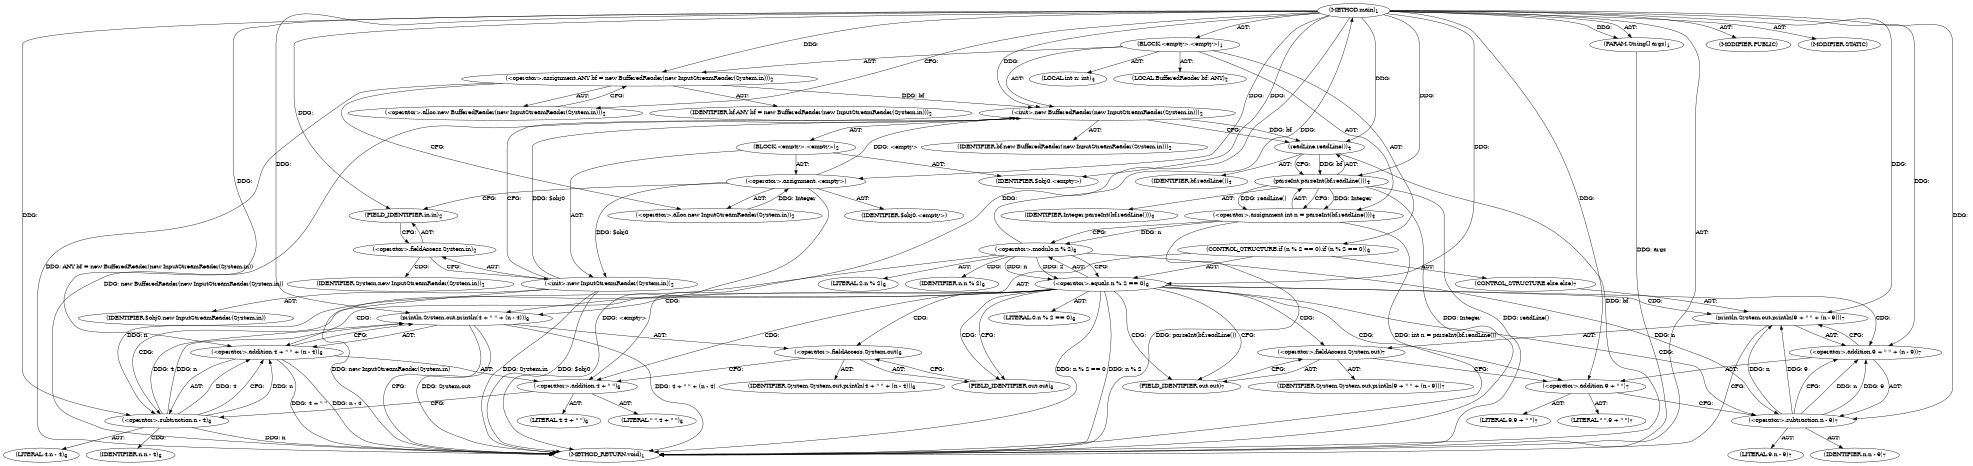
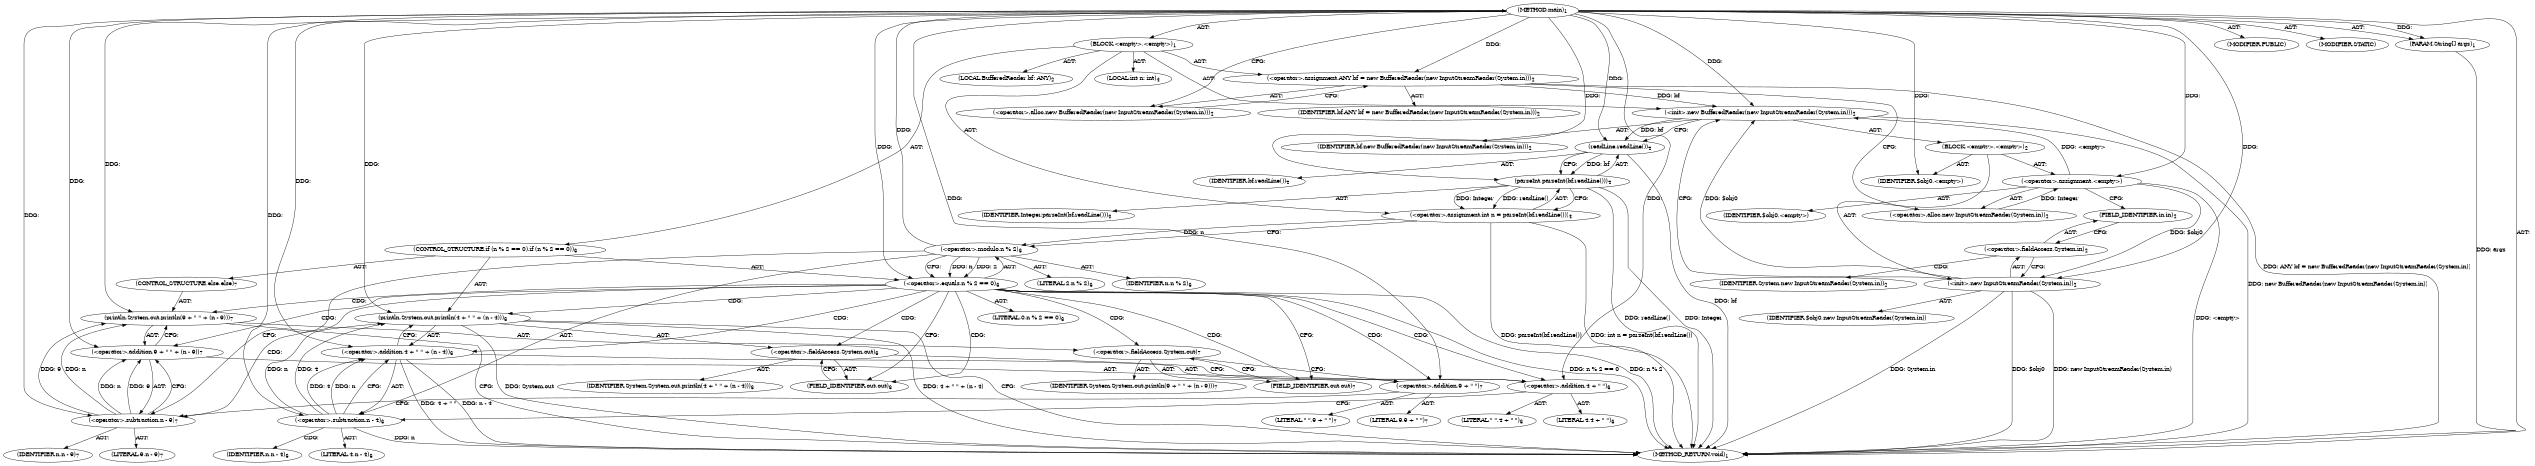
  digraph {
    n1 [label=<(METHOD,main)<SUB>1</SUB>>]
    n2 [label=<(PARAM,String[] args)<SUB>1</SUB>>]
    n3 [label=<(BLOCK,&lt;empty&gt;,&lt;empty&gt;)<SUB>1</SUB>>]
    n4 [label=<(&lt;operator&gt;.assignment,ANY bf = new BufferedReader(new InputStreamReader(System.in)))<SUB>2</SUB>>]
    n5 [label=<(&lt;operator&gt;.alloc,new BufferedReader(new InputStreamReader(System.in)))<SUB>2</SUB>>]
    n6 [label=<(&lt;init&gt;,new BufferedReader(new InputStreamReader(System.in)))<SUB>2</SUB>>]
    n7 [label=<(&lt;operator&gt;.assignment,&lt;empty&gt;)>]
    n8 [label=<(&lt;init&gt;,new InputStreamReader(System.in))<SUB>2</SUB>>]
    n9 [label=<(IDENTIFIER,$obj0,&lt;empty&gt;)>]
    n10 [label=<(parseInt,parseInt(bf.readLine()))<SUB>4</SUB>>]
    n11 [label=<(readLine,readLine())<SUB>4</SUB>>]
    n12 [label=<(&lt;operator&gt;.equals,n % 2 == 0)<SUB>6</SUB>>]
    n13 [label=<(println,System.out.println(4 + &quot; &quot; + (n - 4)))<SUB>6</SUB>>]
    n14 [label=<(&lt;operator&gt;.addition,4 + &quot; &quot; + (n - 4))<SUB>6</SUB>>]
    n15 [label=<(&lt;operator&gt;.addition,4 + &quot; &quot;)<SUB>6</SUB>>]
    n16 [label=<(&lt;operator&gt;.subtraction,n - 4)<SUB>6</SUB>>]
    n17 [label=<(println,System.out.println(9 + &quot; &quot; + (n - 9)))<SUB>7</SUB>>]
    n18 [label=<(&lt;operator&gt;.addition,9 + &quot; &quot; + (n - 9))<SUB>7</SUB>>]
    n19 [label=<(&lt;operator&gt;.addition,9 + &quot; &quot;)<SUB>7</SUB>>]
    n20 [label=<(&lt;operator&gt;.subtraction,n - 9)<SUB>7</SUB>>]
    n21 [label=<(MODIFIER,PUBLIC)>]
    n22 [label=<(MODIFIER,STATIC)>]
    n23 [label=<(METHOD_RETURN,void)<SUB>1</SUB>>]
    n24 [label=<(LOCAL,BufferedReader bf: ANY)<SUB>2</SUB>>]
    n25 [label=<(LOCAL,int n: int)<SUB>4</SUB>>]
    n26 [label=<(&lt;operator&gt;.assignment,int n = parseInt(bf.readLine()))<SUB>4</SUB>>]
    n27 [label=<(CONTROL_STRUCTURE,if (n % 2 == 0),if (n % 2 == 0))<SUB>6</SUB>>]
    n28 [label=<(IDENTIFIER,bf,ANY bf = new BufferedReader(new InputStreamReader(System.in)))<SUB>2</SUB>>]
    n29 [label=<(&lt;operator&gt;.alloc,new InputStreamReader(System.in))<SUB>2</SUB>>]
    n30 [label=<(IDENTIFIER,bf,new BufferedReader(new InputStreamReader(System.in)))<SUB>2</SUB>>]
    n31 [label=<(BLOCK,&lt;empty&gt;,&lt;empty&gt;)<SUB>2</SUB>>]
    n32 [label=<(IDENTIFIER,$obj0,&lt;empty&gt;)>]
    n33 [label=<(FIELD_IDENTIFIER,in,in)<SUB>2</SUB>>]
    n34 [label=<(IDENTIFIER,$obj0,new InputStreamReader(System.in))>]
    n35 [label=<(&lt;operator&gt;.fieldAccess,System.in)<SUB>2</SUB>>]
    n36 [label=<(IDENTIFIER,Integer,parseInt(bf.readLine()))<SUB>4</SUB>>]
    n37 [label=<(IDENTIFIER,bf,readLine())<SUB>4</SUB>>]
    n38 [label=<(&lt;operator&gt;.modulo,n % 2)<SUB>6</SUB>>]
    n39 [label=<(LITERAL,0,n % 2 == 0)<SUB>6</SUB>>]
    n40 [label=<(&lt;operator&gt;.fieldAccess,System.out)<SUB>6</SUB>>]
    n41 [label=<(FIELD_IDENTIFIER,out,out)<SUB>6</SUB>>]
    n42 [label=<(&lt;operator&gt;.fieldAccess,System.out)<SUB>7</SUB>>]
    n43 [label=<(FIELD_IDENTIFIER,out,out)<SUB>7</SUB>>]
    n44 [label=<(IDENTIFIER,n,n % 2)<SUB>6</SUB>>]
    n45 [label=<(LITERAL,2,n % 2)<SUB>6</SUB>>]
    n46 [label=<(LITERAL,4,4 + &quot; &quot;)<SUB>6</SUB>>]
    n47 [label=<(LITERAL,&quot; &quot;,4 + &quot; &quot;)<SUB>6</SUB>>]
    n48 [label=<(IDENTIFIER,n,n - 4)<SUB>6</SUB>>]
    n49 [label=<(LITERAL,4,n - 4)<SUB>6</SUB>>]
    n50 [label=<(LITERAL,9,9 + &quot; &quot;)<SUB>7</SUB>>]
    n51 [label=<(LITERAL,&quot; &quot;,9 + &quot; &quot;)<SUB>7</SUB>>]
    n52 [label=<(IDENTIFIER,n,n - 9)<SUB>7</SUB>>]
    n53 [label=<(LITERAL,9,n - 9)<SUB>7</SUB>>]
    n54 [label=<(CONTROL_STRUCTURE,else,else)<SUB>7</SUB>>]
    n55 [label=<(IDENTIFIER,System,new InputStreamReader(System.in))<SUB>2</SUB>>]
    n56 [label=<(IDENTIFIER,System,System.out.println(4 + &quot; &quot; + (n - 4)))<SUB>6</SUB>>]
    n57 [label=<(IDENTIFIER,System,System.out.println(9 + &quot; &quot; + (n - 9)))<SUB>7</SUB>>]
    n1 -> n2 [label="AST: "]
    n1 -> n2 [label="DDG: "]
    n1 -> n3 [label="AST: "]
    n1 -> n4 [label="DDG: "]
    n1 -> n5 [label="CFG: "]
    n1 -> n6 [label="DDG: "]
    n1 -> n7 [label="DDG: "]
-   n1 -> n33 [label="DDG: "]
+   n1 -> n8 [label="DDG: "]
    n1 -> n9 [label="DDG: "]
    n1 -> n10 [label="DDG: "]
    n1 -> n11 [label="DDG: "]
    n1 -> n12 [label="DDG: "]
    n1 -> n13 [label="DDG: "]
    n1 -> n14 [label="DDG: "]
    n1 -> n15 [label="DDG: "]
    n1 -> n16 [label="DDG: "]
    n1 -> n17 [label="DDG: "]
    n1 -> n18 [label="DDG: "]
    n1 -> n19 [label="DDG: "]
    n1 -> n20 [label="DDG: "]
    n1 -> n21 [label="AST: "]
    n1 -> n22 [label="AST: "]
    n1 -> n23 [label="AST: "]
    n2 -> n23 [label="DDG: args"]
    n3 -> n4 [label="AST: "]
    n3 -> n6 [label="AST: "]
    n3 -> n24 [label="AST: "]
    n3 -> n25 [label="AST: "]
    n3 -> n26 [label="AST: "]
    n3 -> n27 [label="AST: "]
    n4 -> n5 [label="AST: "]
    n4 -> n6 [label="DDG: bf"]
    n4 -> n23 [label="DDG: ANY bf = new BufferedReader(new InputStreamReader(System.in))"]
    n4 -> n28 [label="AST: "]
    n4 -> n29 [label="CFG: "]
    n5 -> n4 [label="CFG: "]
    n6 -> n11 [label="CFG: "]
    n6 -> n11 [label="DDG: bf"]
    n6 -> n23 [label="DDG: new BufferedReader(new InputStreamReader(System.in))"]
    n6 -> n30 [label="AST: "]
    n6 -> n31 [label="AST: "]
    n7 -> n6 [label="DDG: &lt;empty&gt;"]
    n7 -> n8 [label="DDG: $obj0"]
    n7 -> n23 [label="DDG: &lt;empty&gt;"]
    n7 -> n29 [label="AST: "]
    n7 -> n32 [label="AST: "]
    n7 -> n33 [label="CFG: "]
    n8 -> n6 [label="CFG: "]
    n8 -> n6 [label="DDG: $obj0"]
    n8 -> n23 [label="DDG: $obj0"]
    n8 -> n23 [label="DDG: System.in"]
    n8 -> n23 [label="DDG: new InputStreamReader(System.in)"]
    n8 -> n34 [label="AST: "]
    n8 -> n35 [label="AST: "]
    n10 -> n11 [label="AST: "]
    n10 -> n23 [label="DDG: readLine()"]
    n10 -> n23 [label="DDG: Integer"]
    n10 -> n26 [label="CFG: "]
    n10 -> n26 [label="DDG: Integer"]
    n10 -> n26 [label="DDG: readLine()"]
    n10 -> n36 [label="AST: "]
    n11 -> n10 [label="CFG: "]
    n11 -> n10 [label="DDG: bf"]
    n11 -> n23 [label="DDG: bf"]
    n11 -> n37 [label="AST: "]
    n12 -> n13 [label="CDG: "]
    n12 -> n14 [label="CDG: "]
    n12 -> n15 [label="CDG: "]
-   n12 -> n16 [label="CDG: "]
    n12 -> n17 [label="CDG: "]
    n12 -> n18 [label="CDG: "]
    n12 -> n19 [label="CDG: "]
    n12 -> n20 [label="CDG: "]
    n12 -> n23 [label="DDG: n % 2"]
    n12 -> n23 [label="DDG: n % 2 == 0"]
    n12 -> n38 [label="AST: "]
    n12 -> n39 [label="AST: "]
    n12 -> n40 [label="CDG: "]
    n12 -> n41 [label="CFG: "]
    n12 -> n41 [label="CDG: "]
    n12 -> n42 [label="CDG: "]
    n12 -> n43 [label="CFG: "]
    n12 -> n43 [label="CDG: "]
    n13 -> n14 [label="AST: "]
    n13 -> n23 [label="CFG: "]
    n13 -> n23 [label="DDG: System.out"]
    n13 -> n23 [label="DDG: 4 + &quot; &quot; + (n - 4)"]
    n13 -> n40 [label="AST: "]
    n14 -> n13 [label="CFG: "]
    n14 -> n15 [label="AST: "]
    n14 -> n16 [label="AST: "]
    n14 -> n23 [label="DDG: 4 + &quot; &quot;"]
    n14 -> n23 [label="DDG: n - 4"]
    n15 -> n16 [label="CFG: "]
    n15 -> n46 [label="AST: "]
    n15 -> n47 [label="AST: "]
    n16 -> n13 [label="DDG: n"]
    n16 -> n13 [label="DDG: 4"]
    n16 -> n14 [label="CFG: "]
    n16 -> n14 [label="DDG: n"]
    n16 -> n14 [label="DDG: 4"]
    n16 -> n23 [label="DDG: n"]
    n16 -> n48 [label="CDG: "]
    n16 -> n49 [label="AST: "]
    n17 -> n18 [label="AST: "]
    n17 -> n23 [label="CFG: "]
    n17 -> n42 [label="AST: "]
    n18 -> n17 [label="CFG: "]
    n18 -> n19 [label="AST: "]
    n18 -> n20 [label="AST: "]
    n19 -> n20 [label="CFG: "]
    n19 -> n50 [label="AST: "]
    n19 -> n51 [label="AST: "]
    n20 -> n17 [label="DDG: n"]
    n20 -> n17 [label="DDG: 9"]
    n20 -> n18 [label="CFG: "]
    n20 -> n18 [label="DDG: n"]
    n20 -> n18 [label="DDG: 9"]
    n20 -> n52 [label="AST: "]
    n20 -> n53 [label="AST: "]
    n26 -> n10 [label="AST: "]
    n26 -> n23 [label="DDG: parseInt(bf.readLine())"]
    n26 -> n23 [label="DDG: int n = parseInt(bf.readLine())"]
    n26 -> n38 [label="CFG: "]
    n26 -> n38 [label="DDG: n"]
    n27 -> n12 [label="AST: "]
    n27 -> n13 [label="AST: "]
    n27 -> n54 [label="AST: "]
    n29 -> n7 [label="DDG: Integer"]
    n31 -> n7 [label="AST: "]
    n31 -> n8 [label="AST: "]
    n31 -> n9 [label="AST: "]
    n33 -> n35 [label="CFG: "]
    n35 -> n8 [label="CFG: "]
    n35 -> n33 [label="AST: "]
    n35 -> n55 [label="CDG: "]
    n38 -> n1 [label="DDG: "]
    n38 -> n12 [label="CFG: "]
    n38 -> n12 [label="DDG: n"]
    n38 -> n12 [label="DDG: 2"]
-   n38 -> n16 [label="DDG: n"]
-   n38 -> n20 [label="DDG: n"]
-   n38 -> n44 [label="CDG: "]
+   n38 -> n16 [label="AST: "]
+   n38 -> n20 [label="CFG: "]
+   n38 -> n44 [label="AST: "]
    n38 -> n45 [label="AST: "]
    n40 -> n15 [label="CFG: "]
    n40 -> n41 [label="AST: "]
    n40 -> n56 [label="AST: "]
    n41 -> n40 [label="CFG: "]
    n42 -> n19 [label="CFG: "]
    n42 -> n43 [label="AST: "]
    n42 -> n57 [label="AST: "]
    n43 -> n42 [label="CFG: "]
    n54 -> n17 [label="AST: "]
  }
